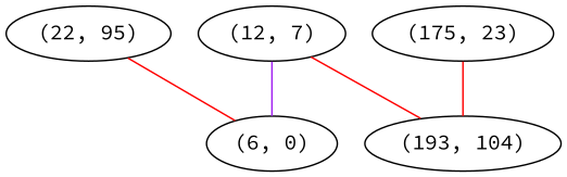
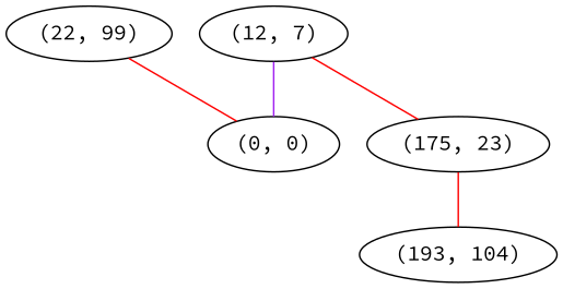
  graph {
    fontname="Source Code Pro"
    node [fontname="Source Code Pro"]
    edge [color=red fontname="Source Code Pro" weight=1]
-   "(22, 99)" [label="(22, 95)"]
-   "(0, 0)" [label="(6, 0)"]
+   "(22, 99)"
+   "(0, 0)"
    "(12, 7)"
    n4 [label="(193, 104)"]
    "(175, 23)"
    "(22, 99)" -- "(0, 0)"
    "(12, 7)" -- "(0, 0)" [color=purple weight=4]
-   "(12, 7)" -- n4
+   "(12, 7)" -- "(175, 23)"
    "(175, 23)" -- n4
  }
